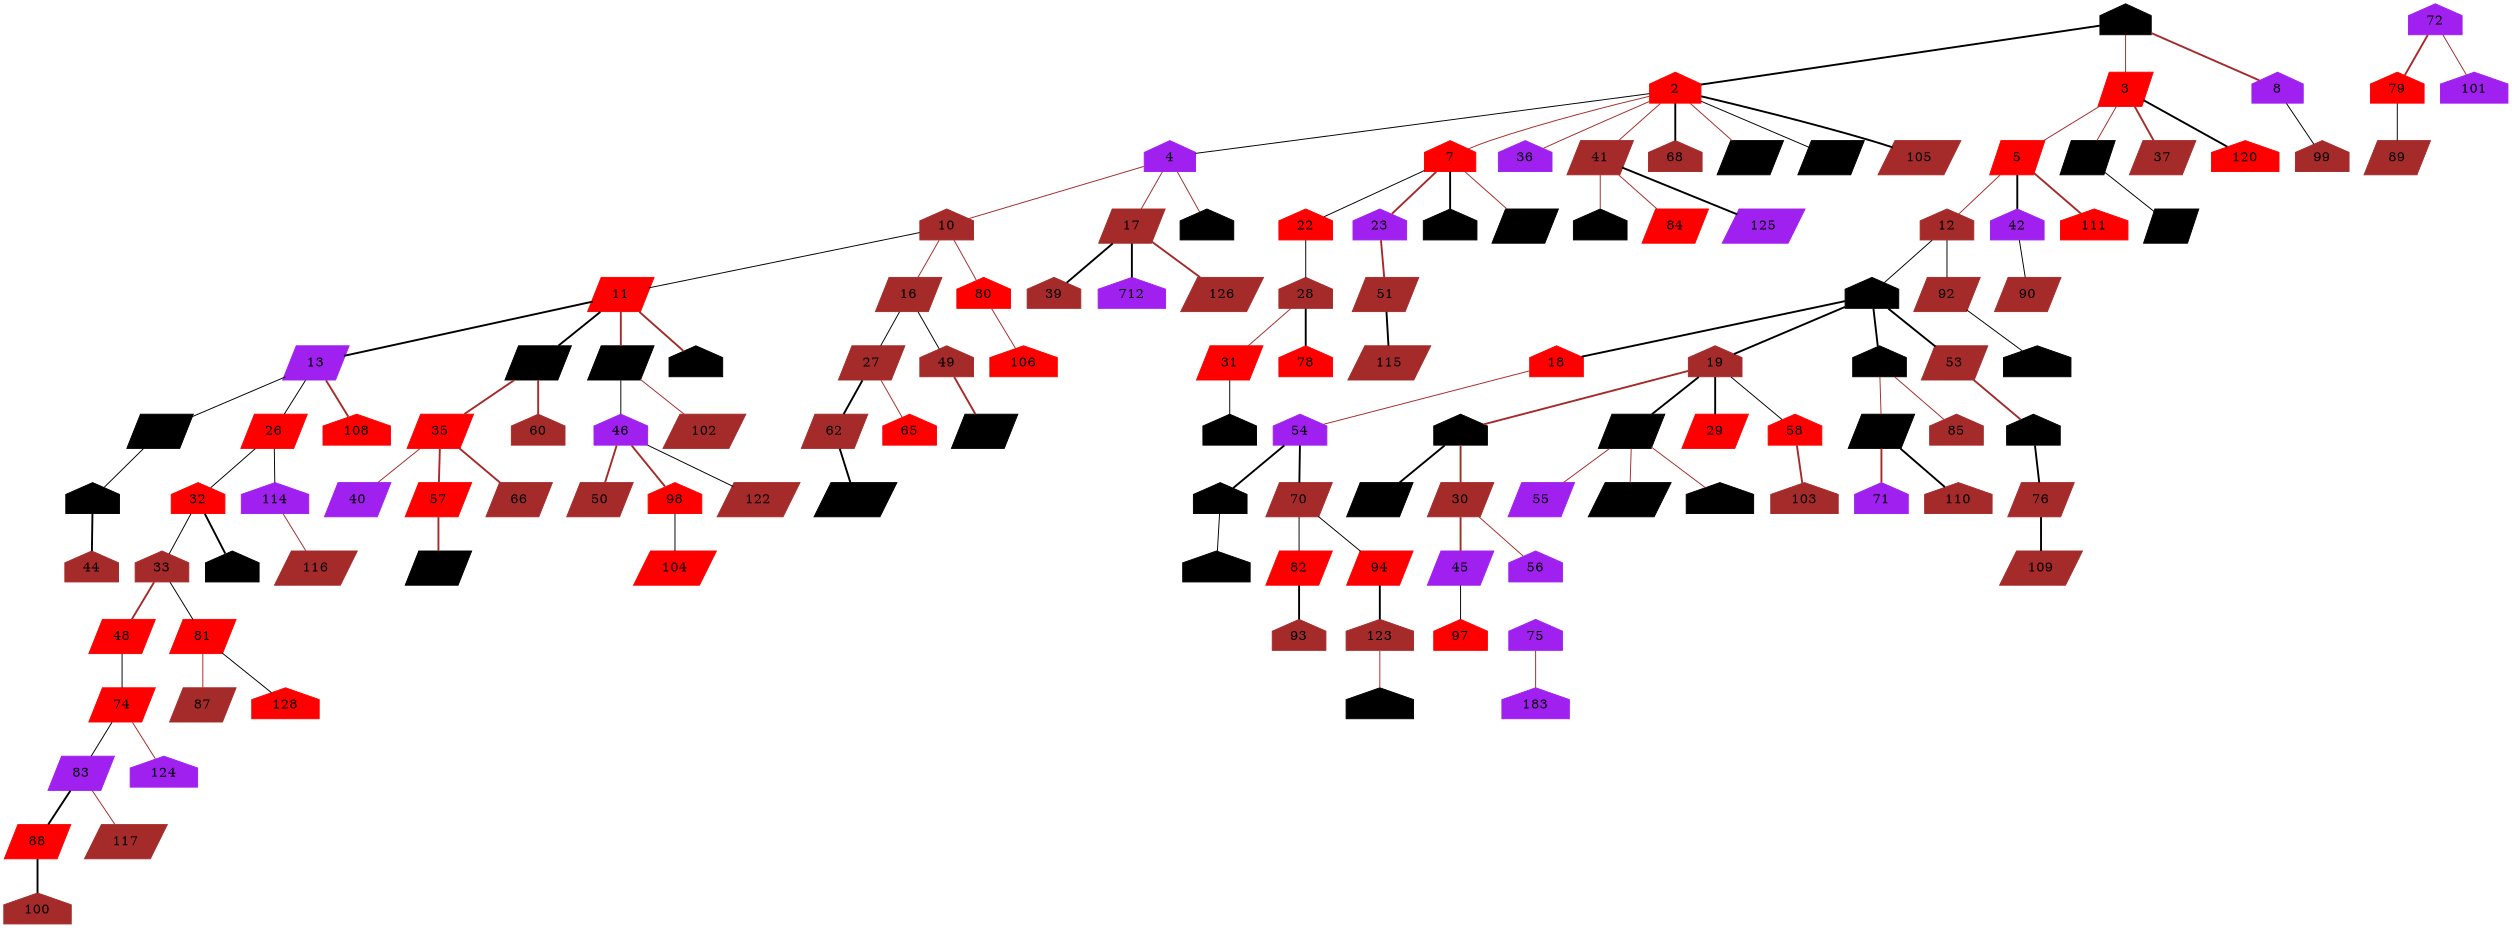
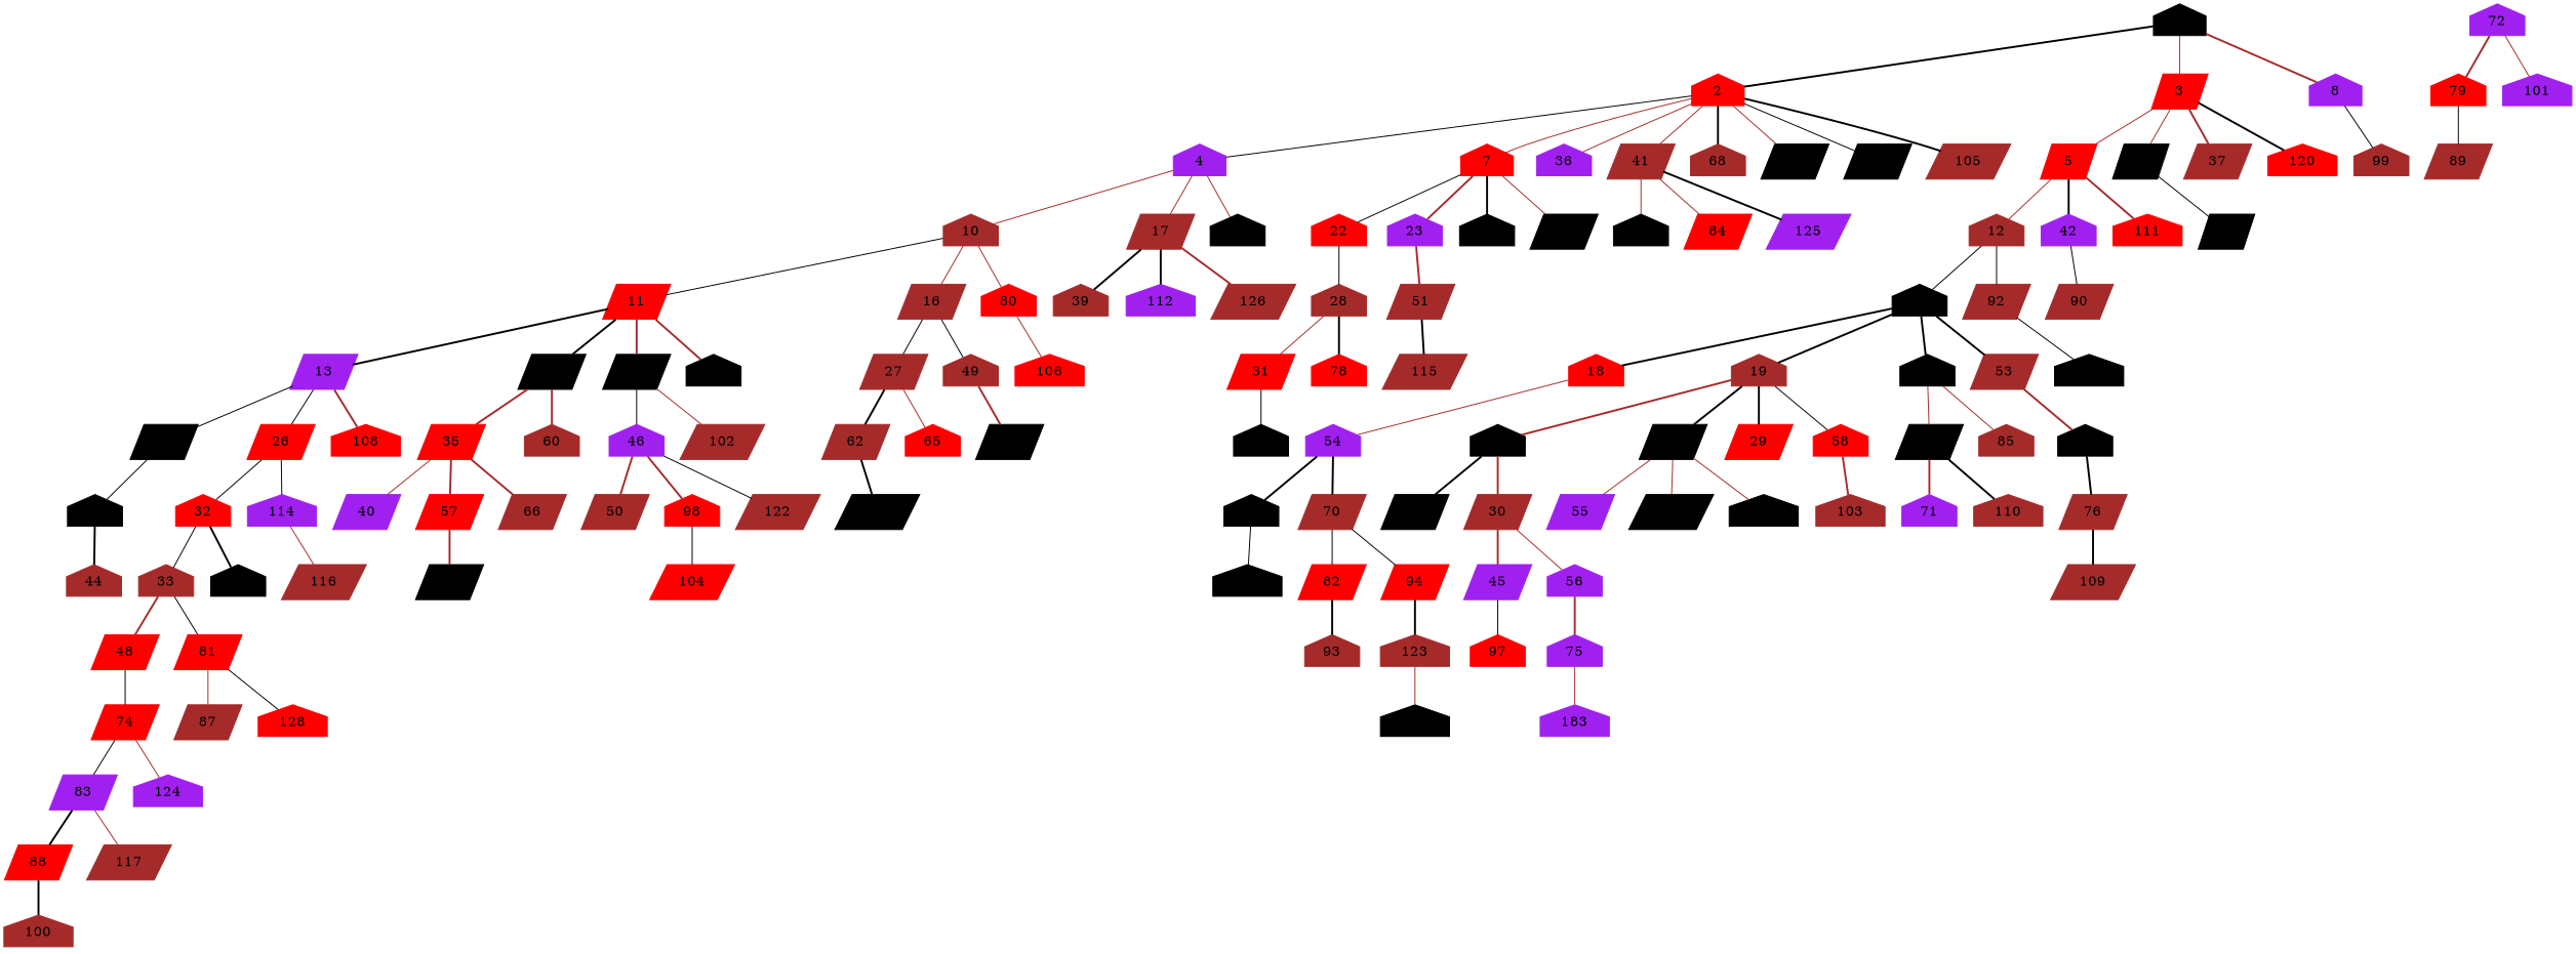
  graph {
    node [color=brown shape=house style=filled]
    edge [color=black style=solid]
    1 [color=black]
    2 [color=red]
    3 [color=red shape=parallelogram]
    8 [color=purple]
    4 [color=purple]
    7 [color=red]
    36 [color=purple]
    41 [shape=parallelogram]
    68
    86 [color=black shape=parallelogram]
    91 [color=black shape=parallelogram]
    105 [shape=parallelogram]
    5 [color=red shape=parallelogram]
    6 [color=black shape=parallelogram]
    37 [shape=parallelogram]
    120 [color=red]
    99
    10
    17 [shape=parallelogram]
    38 [color=black]
    22 [color=red]
    23 [color=purple]
    47 [color=black]
    96 [color=black shape=parallelogram]
    67 [color=black]
    84 [color=red shape=parallelogram]
    125 [color=purple shape=parallelogram]
    12
    42 [color=purple]
    111 [color=red]
    9 [color=black shape=parallelogram]
    11 [color=red shape=parallelogram]
    16 [shape=parallelogram]
    80 [color=red]
    39
-   112 [color=purple label=712]
+   112 [color=purple]
    126 [shape=parallelogram]
    14 [color=black]
    92 [shape=parallelogram]
    90 [shape=parallelogram]
    28
    51 [shape=parallelogram]
    13 [color=purple shape=parallelogram]
    15 [color=black shape=parallelogram]
    34 [color=black shape=parallelogram]
    73 [color=black]
    27 [shape=parallelogram]
    49
    106 [color=red]
    21 [color=black shape=parallelogram]
    26 [color=red shape=parallelogram]
    108 [color=red]
    35 [color=red shape=parallelogram]
    60
    46 [color=purple]
    102 [shape=parallelogram]
    18 [color=red]
    19
    52 [color=black]
    53 [shape=parallelogram]
    119 [color=black]
    43 [color=black]
    32 [color=red]
    114 [color=purple]
    54 [color=purple]
    20 [color=black]
    25 [color=black shape=parallelogram]
    29 [color=red shape=parallelogram]
    58 [color=red]
    64 [color=black shape=parallelogram]
    85
    69 [color=black]
    40 [color=purple shape=parallelogram]
    57 [color=red shape=parallelogram]
    66 [shape=parallelogram]
    62 [shape=parallelogram]
    65 [color=red]
    61 [color=black shape=parallelogram]
    63 [color=black]
    70 [shape=parallelogram]
    24 [color=black shape=parallelogram]
    30 [shape=parallelogram]
    55 [color=purple shape=parallelogram]
    107 [color=black shape=parallelogram]
    118 [color=black]
    103
    45 [color=purple shape=parallelogram]
    56 [color=purple]
    44
    31 [color=red shape=parallelogram]
    78 [color=red]
    115 [shape=parallelogram]
    33
    77 [color=black]
    116 [shape=parallelogram]
    129 [color=black shape=parallelogram]
    59 [color=black]
    97 [color=red]
    75 [color=purple]
    48 [color=red shape=parallelogram]
    81 [color=red shape=parallelogram]
    74 [color=red shape=parallelogram]
    87 [shape=parallelogram]
    128 [color=red]
    50 [shape=parallelogram]
    98 [color=red]
    122 [shape=parallelogram]
    95 [color=black shape=parallelogram]
    104 [color=red shape=parallelogram]
    83 [color=purple shape=parallelogram]
    124 [color=purple]
    71 [color=purple]
    110
    76 [shape=parallelogram]
    121 [color=black]
    82 [color=red shape=parallelogram]
    94 [color=red shape=parallelogram]
    72 [color=purple]
    79 [color=red]
    101 [color=purple]
    n121 [color=purple label=183]
    109 [shape=parallelogram]
    93
    123
    89 [shape=parallelogram]
    88 [color=red shape=parallelogram]
    117 [shape=parallelogram]
    100
    127 [color=black]
    1 -- 2 [style=bold]
    1 -- 3 [color=brown]
    1 -- 8 [color=brown style=bold]
    2 -- 4
    2 -- 7 [color=brown]
    2 -- 36 [color=brown]
    2 -- 41 [color=brown]
    2 -- 68 [style=bold]
    2 -- 86 [color=brown]
    2 -- 91
    2 -- 105 [style=bold]
    3 -- 5 [color=brown]
    3 -- 6 [color=brown]
    3 -- 37 [color=brown style=bold]
    3 -- 120 [style=bold]
    8 -- 99
    4 -- 10 [color=brown]
    4 -- 17 [color=brown]
    4 -- 38 [color=brown]
    7 -- 22
    7 -- 23 [color=brown style=bold]
    7 -- 47 [style=bold]
    7 -- 96 [color=brown]
    41 -- 67 [color=brown]
    41 -- 84 [color=brown]
    41 -- 125 [style=bold]
    5 -- 12 [color=brown]
    5 -- 42 [style=bold]
    5 -- 111 [color=brown style=bold]
    6 -- 9
    10 -- 11
    10 -- 16 [color=brown]
    10 -- 80 [color=brown]
    17 -- 39 [style=bold]
    17 -- 112 [style=bold]
    17 -- 126 [color=brown style=bold]
    22 -- 28
    23 -- 51 [color=brown style=bold]
    12 -- 14
    12 -- 92
    42 -- 90
    11 -- 13 [style=bold]
    11 -- 15 [style=bold]
    11 -- 34 [color=brown style=bold]
    11 -- 73 [color=brown style=bold]
    16 -- 27
    16 -- 49
    80 -- 106 [color=brown]
    14 -- 18 [style=bold]
    14 -- 19 [style=bold]
    14 -- 52 [style=bold]
    14 -- 53 [style=bold]
    92 -- 119
    28 -- 31 [color=brown]
    28 -- 78 [style=bold]
    51 -- 115 [style=bold]
    13 -- 21
    13 -- 26
    13 -- 108 [color=brown style=bold]
    15 -- 35 [color=brown style=bold]
    15 -- 60 [color=brown style=bold]
    34 -- 46
    34 -- 102 [color=brown]
    27 -- 62 [style=bold]
    27 -- 65 [color=brown]
    49 -- 61 [color=brown style=bold]
    21 -- 43
    26 -- 32
    26 -- 114
    35 -- 40 [color=brown]
    35 -- 57 [color=brown style=bold]
    35 -- 66 [color=brown style=bold]
    46 -- 50 [color=brown style=bold]
    46 -- 98 [color=brown style=bold]
    46 -- 122
    18 -- 54 [color=brown]
    19 -- 20 [color=brown style=bold]
    19 -- 25 [style=bold]
    19 -- 29 [style=bold]
    19 -- 58
    52 -- 64 [color=brown]
    52 -- 85 [color=brown]
    53 -- 69 [color=brown style=bold]
    43 -- 44 [style=bold]
    32 -- 33
    32 -- 77 [style=bold]
    114 -- 116 [color=brown]
    54 -- 63 [style=bold]
    54 -- 70 [style=bold]
    20 -- 24 [style=bold]
    20 -- 30 [color=brown style=bold]
    25 -- 55 [color=brown]
    25 -- 107 [color=brown]
    25 -- 118 [color=brown]
    58 -- 103 [color=brown style=bold]
    64 -- 71 [color=brown style=bold]
    64 -- 110 [style=bold]
    69 -- 76 [style=bold]
    57 -- 95 [color=brown style=bold]
    62 -- 129 [style=bold]
    63 -- 121
    70 -- 82
    70 -- 94
    30 -- 45 [color=brown style=bold]
    30 -- 56 [color=brown]
    45 -- 97
+   56 -- 75 [color=brown style=bold]
    31 -- 59
    33 -- 48 [color=brown style=bold]
    33 -- 81
    75 -- n121 [color=brown]
    48 -- 74
    81 -- 87 [color=brown]
    81 -- 128
    74 -- 83
    74 -- 124 [color=brown]
    98 -- 104
    83 -- 88 [style=bold]
    83 -- 117 [color=brown]
    76 -- 109 [style=bold]
    82 -- 93 [style=bold]
    94 -- 123 [style=bold]
    72 -- 79 [color=brown style=bold]
    72 -- 101 [color=brown]
    79 -- 89
    123 -- 127 [color=brown]
    88 -- 100 [style=bold]
  }
